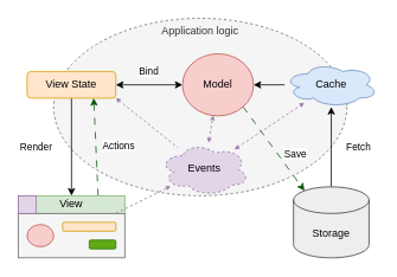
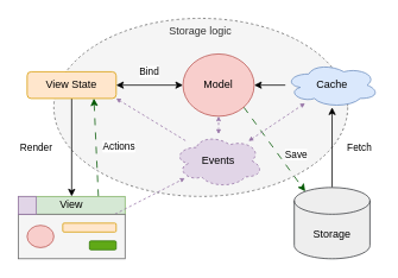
  <mxCell id="0" />
  <mxCell id="1" parent="0" />
- <mxCell id="2" value="Application logic" style="ellipse;whiteSpace=wrap;html=1;dashed=1;verticalAlign=top;fillColor=#f5f5f5;fontColor=#333333;strokeColor=#666666;" parent="1" vertex="1"><mxGeometry x="60" y="20" width="330" height="200" as="geometry" /></mxCell>
+ <mxCell id="2" value="Storage logic" style="ellipse;whiteSpace=wrap;html=1;dashed=1;verticalAlign=top;fillColor=#f5f5f5;fontColor=#333333;strokeColor=#666666;" parent="1" vertex="1"><mxGeometry x="60" y="20" width="330" height="200" as="geometry" /></mxCell>
  <mxCell id="3" value="Render" style="edgeStyle=none;html=1;" parent="1" source="4" target="6" edge="1"><mxGeometry y="-40" relative="1" as="geometry"><mxPoint as="offset" /></mxGeometry></mxCell>
  <mxCell id="4" value="View State" style="rounded=1;whiteSpace=wrap;html=1;fillColor=#ffe6cc;strokeColor=#d79b00;" parent="1" vertex="1"><mxGeometry x="30" y="80" width="100" height="30" as="geometry" /></mxCell>
  <mxCell id="5" value="Actions" style="edgeStyle=none;html=1;exitX=0.75;exitY=0;exitDx=0;exitDy=0;entryX=0.75;entryY=1;entryDx=0;entryDy=0;dashed=1;dashPattern=8 8;fillColor=#008a00;strokeColor=#005700;" parent="1" source="6" target="4" edge="1"><mxGeometry y="-25" relative="1" as="geometry"><mxPoint x="1" as="offset" /></mxGeometry></mxCell>
  <mxCell id="6" value="View" style="rounded=0;whiteSpace=wrap;html=1;fillColor=#d5e8d4;strokeColor=#82b366;" parent="1" vertex="1"><mxGeometry x="20" y="220" width="120" height="20" as="geometry" /></mxCell>
  <mxCell id="7" style="edgeStyle=none;html=1;dashed=1;startSize=3;endSize=3;fillColor=#e1d5e7;strokeColor=#9673a6;" parent="1" source="8" target="22" edge="1"><mxGeometry relative="1" as="geometry" /></mxCell>
  <mxCell id="8" value="" style="rounded=0;whiteSpace=wrap;html=1;fillColor=#f5f5f5;strokeColor=#666666;fontColor=#333333;" parent="1" vertex="1"><mxGeometry x="20" y="240" width="120" height="50" as="geometry" /></mxCell>
  <mxCell id="9" value="" style="rounded=1;whiteSpace=wrap;html=1;fillColor=#60a917;fontColor=#ffffff;strokeColor=#2D7600;" parent="1" vertex="1"><mxGeometry x="100" y="270" width="30" height="10" as="geometry" /></mxCell>
  <mxCell id="10" value="" style="rounded=0;whiteSpace=wrap;html=1;fillColor=#e1d5e7;strokeColor=#9673a6;" parent="1" vertex="1"><mxGeometry x="20" y="220" width="20" height="20" as="geometry" /></mxCell>
  <mxCell id="11" value="Bind" style="edgeStyle=none;html=1;startArrow=classic;startFill=1;" parent="1" source="13" target="4" edge="1"><mxGeometry y="-15" relative="1" as="geometry"><mxPoint as="offset" /></mxGeometry></mxCell>
  <mxCell id="12" value="Save" style="edgeStyle=none;html=1;exitX=1;exitY=1;exitDx=0;exitDy=0;entryX=0.145;entryY=0;entryDx=0;entryDy=4.35;entryPerimeter=0;strokeColor=#005700;startArrow=none;startFill=0;startSize=3;endSize=6;dashed=1;dashPattern=8 8;fillColor=#008a00;" parent="1" source="13" target="17" edge="1"><mxGeometry x="0.336" y="16" relative="1" as="geometry"><mxPoint as="offset" /></mxGeometry></mxCell>
  <mxCell id="13" value="Model" style="ellipse;whiteSpace=wrap;html=1;fillColor=#f8cecc;strokeColor=#b85450;" parent="1" vertex="1"><mxGeometry x="205" y="60" width="80" height="70" as="geometry" /></mxCell>
  <mxCell id="14" style="edgeStyle=none;html=1;" parent="1" source="15" target="13" edge="1"><mxGeometry relative="1" as="geometry" /></mxCell>
  <mxCell id="15" value="Cache" style="ellipse;shape=cloud;whiteSpace=wrap;html=1;fillColor=#dae8fc;strokeColor=#6c8ebf;" parent="1" vertex="1"><mxGeometry x="320" y="70" width="105" height="50" as="geometry" /></mxCell>
  <mxCell id="16" value="Fetch" style="edgeStyle=none;html=1;" parent="1" source="17" target="15" edge="1"><mxGeometry y="-30" relative="1" as="geometry"><mxPoint as="offset" /></mxGeometry></mxCell>
  <mxCell id="17" value="Storage" style="shape=cylinder3;whiteSpace=wrap;html=1;boundedLbl=1;backgroundOutline=1;size=15;fillColor=#eeeeee;strokeColor=#36393d;" parent="1" vertex="1"><mxGeometry x="330" y="210" width="85" height="80" as="geometry" /></mxCell>
  <mxCell id="18" value="" style="rounded=1;whiteSpace=wrap;html=1;fillColor=#ffe6cc;strokeColor=#d79b00;" parent="1" vertex="1"><mxGeometry x="70" y="250" width="60" height="10" as="geometry" /></mxCell>
  <mxCell id="19" value="" style="ellipse;whiteSpace=wrap;html=1;fillColor=#f8cecc;strokeColor=#b85450;" parent="1" vertex="1"><mxGeometry x="30" y="252.5" width="30" height="25" as="geometry" /></mxCell>
  <mxCell id="20" style="edgeStyle=none;html=1;dashed=1;startArrow=classic;startFill=1;endSize=3;startSize=3;fillColor=#e1d5e7;strokeColor=#9673a6;" parent="1" source="22" target="13" edge="1"><mxGeometry relative="1" as="geometry" /></mxCell>
  <mxCell id="21" style="edgeStyle=none;html=1;dashed=1;strokeColor=#9673a6;startArrow=classic;startFill=1;startSize=3;endSize=3;fillColor=#e1d5e7;" parent="1" source="22" target="15" edge="1"><mxGeometry relative="1" as="geometry" /></mxCell>
- <mxCell id="22" value="Events" style="ellipse;shape=cloud;whiteSpace=wrap;html=1;dashed=1;fillColor=#e1d5e7;strokeColor=#9673a6;" parent="1" vertex="1"><mxGeometry x="180" y="160" width="100" height="60" as="geometry" /></mxCell>
+ <mxCell id="22" value="Events" style="ellipse;shape=cloud;whiteSpace=wrap;html=1;dashed=1;fillColor=#e1d5e7;strokeColor=#9673a6;" parent="1" vertex="1"><mxGeometry x="195" y="150" width="100" height="60" as="geometry" /></mxCell>
  <mxCell id="23" value="" style="endArrow=none;startArrow=classic;html=1;dashed=1;strokeColor=#9673a6;exitX=1;exitY=1;exitDx=0;exitDy=0;endSize=3;startSize=3;fillColor=#e1d5e7;" parent="1" source="4" target="22" edge="1"><mxGeometry width="50" height="50" relative="1" as="geometry"><mxPoint x="220" y="297.5" as="sourcePoint" /><mxPoint x="270" y="247.5" as="targetPoint" /></mxGeometry></mxCell>
